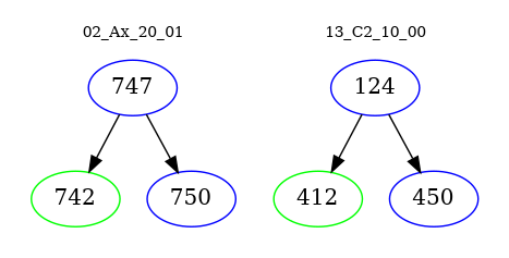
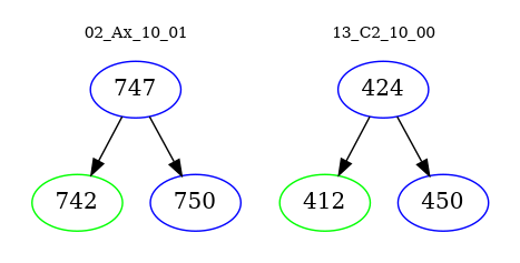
  digraph {
    node [color=blue]
    edge [color=black]
    n1 [label=747]
    n2 [color=green label=742]
    n3 [label=750]
-   n4 [label=124]
+   n4 [label=424]
    n5 [color=green label=412]
    n6 [label=450]
    subgraph cluster_1 {
      color=white
      fontsize=10
-     label="02_Ax_20_01"
+     label="02_Ax_10_01"
      n1
      n2
      n3
    }
    subgraph cluster_2 {
      color=white
      fontsize=10
      label="13_C2_10_00"
      n4
      n5
      n6
    }
    n1 -> n2
    n1 -> n3
    n4 -> n5
    n4 -> n6
  }
